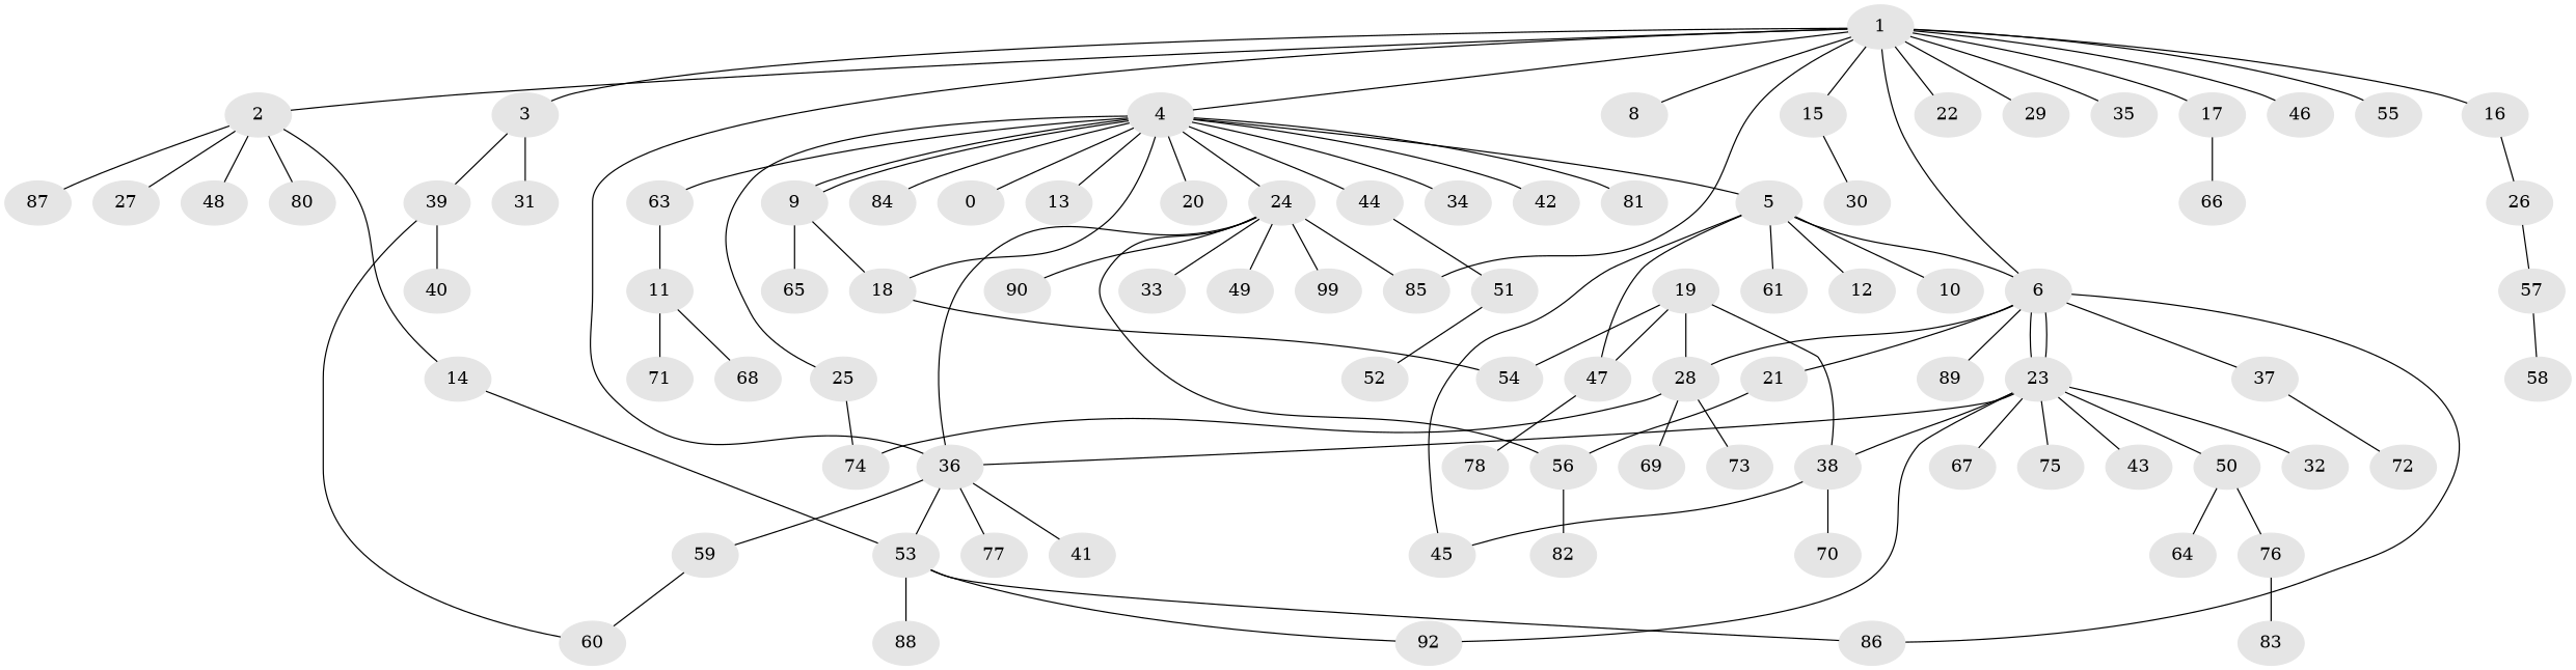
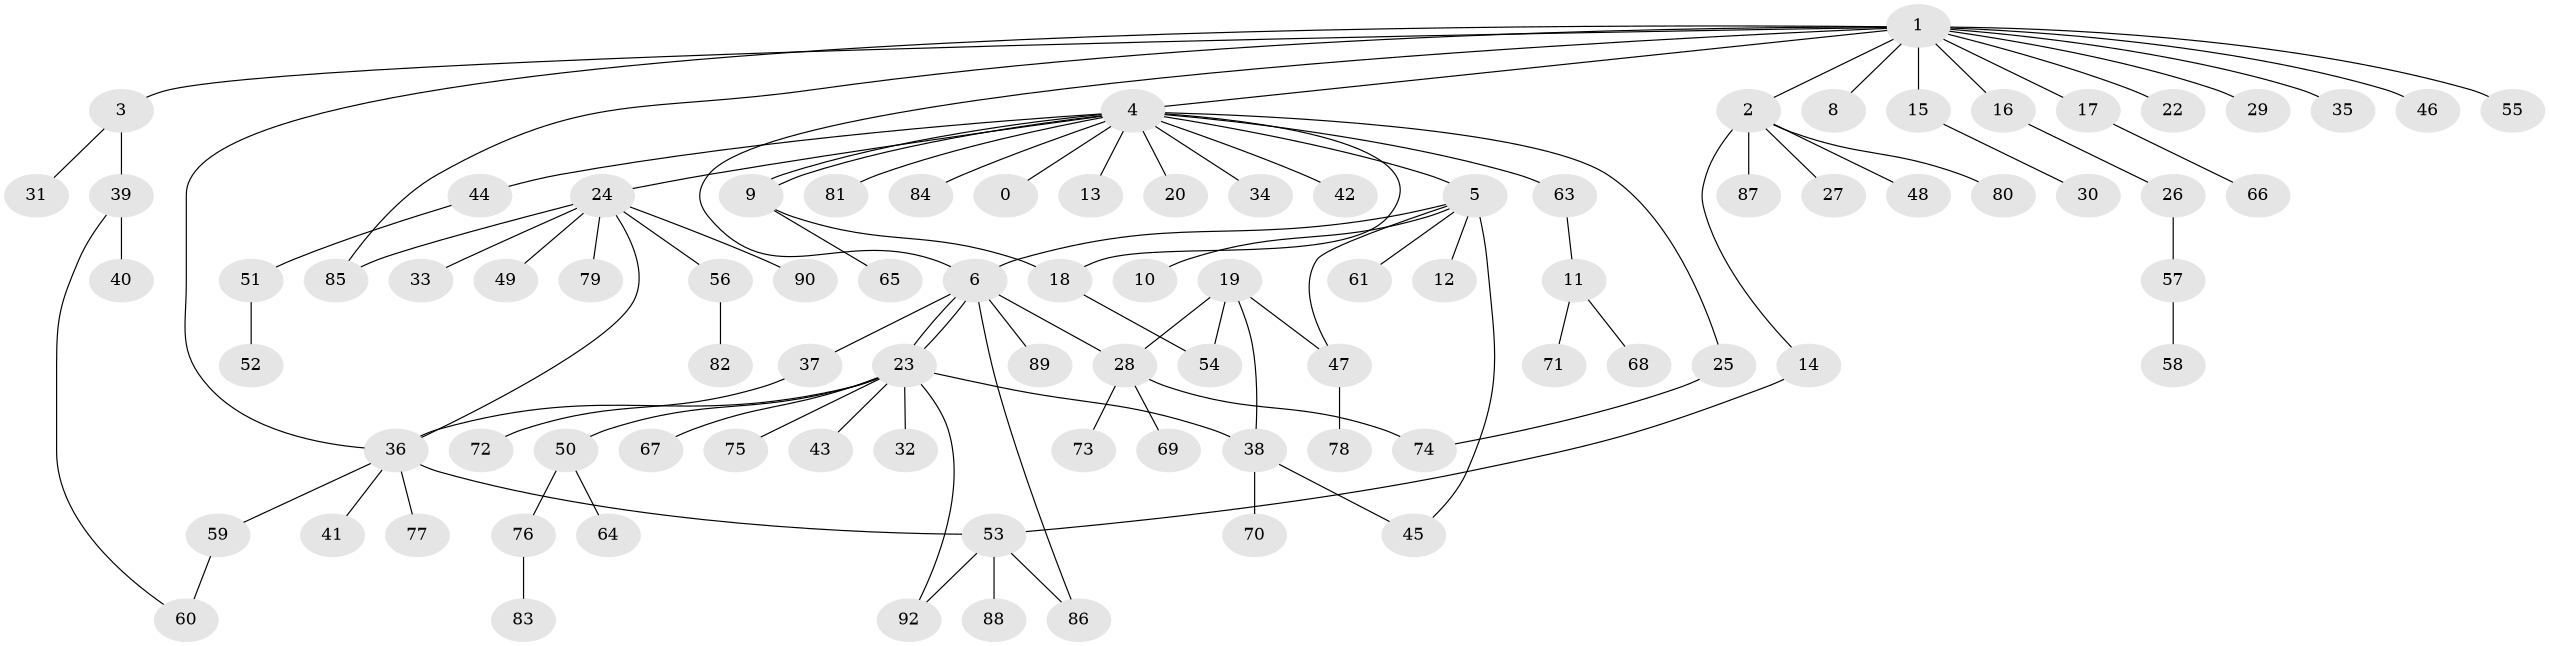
  graph {
    node [color=gray90 style=filled]
    1
    2
    3
    4
    6
    8
    15
    16
    17
    22
    29
    35
    36
    46
    55
    85
    14
    27
    48
    80
    87
    31
    39
    5
    n25 [label=0]
    9
    13
    18
    20
    24
    25
    34
    42
    44
    63
    81
    84
-   21
    23
    28
    37
    86
    89
    30
    26
    66
    53
    41
    59
    77
    40
    60
    10
    12
    45
    47
    61
    65
    54
    56
    33
    49
-   79 [label=99]
+   79
    90
    74
    51
    11
    78
    68
    71
    38
    32
    43
    50
    n75 [label=92]
    67
    75
    69
    73
    72
    88
    57
    19
    70
    82
    64
    76
    58
    52
    83
    1 -- 2
    1 -- 3
    1 -- 4
    1 -- 6
    1 -- 8
    1 -- 15
    1 -- 16
    1 -- 17
    1 -- 22
    1 -- 29
    1 -- 35
    1 -- 36
    1 -- 46
    1 -- 55
    1 -- 85
    2 -- 14
    2 -- 27
    2 -- 48
    2 -- 80
    2 -- 87
    3 -- 31
    3 -- 39
    4 -- 5
    4 -- n25
    4 -- 9
    4 -- 9
    4 -- 13
    4 -- 18
    4 -- 20
    4 -- 24
    4 -- 25
    4 -- 34
    4 -- 42
    4 -- 44
    4 -- 63
    4 -- 81
    4 -- 84
-   6 -- 21
    6 -- 23
    6 -- 23
    6 -- 28
    6 -- 37
    6 -- 86
    6 -- 89
    15 -- 30
    16 -- 26
    17 -- 66
    36 -- 53
    36 -- 41
    36 -- 59
    36 -- 77
    14 -- 53
    39 -- 40
    39 -- 60
    5 -- 6
    5 -- 10
    5 -- 12
    5 -- 45
    5 -- 47
    5 -- 61
    9 -- 18
    9 -- 65
    18 -- 54
    24 -- 36
    24 -- 85
    24 -- 56
    24 -- 33
    24 -- 49
    24 -- 79
    24 -- 90
    25 -- 74
    44 -- 51
    63 -- 11
-   21 -- 56
    23 -- 36
    23 -- 38
    23 -- 32
    23 -- 43
    23 -- 50
    23 -- n75
    23 -- 67
    23 -- 75
    28 -- 74
    28 -- 69
    28 -- 73
    37 -- 72
    26 -- 57
    53 -- 86
    53 -- n75
    53 -- 88
    59 -- 60
    47 -- 78
    56 -- 82
    51 -- 52
    11 -- 68
    11 -- 71
    38 -- 45
    38 -- 70
    50 -- 64
    50 -- 76
    57 -- 58
    19 -- 28
    19 -- 47
    19 -- 54
    19 -- 38
    76 -- 83
  }
